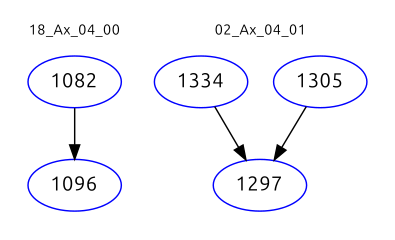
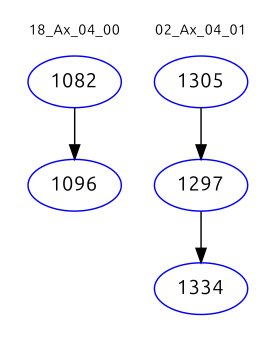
  digraph {
    fontname=Ubuntu
    node [color=blue fontname=Ubuntu]
    edge [color=black fontname=Ubuntu]
    n1 [label=1082]
    n2 [label=1096]
    n3 [label=1297]
    n4 [label=1305]
    n5 [label=1334]
    subgraph cluster_1 {
      color=white
      fontsize=10
      label="18_Ax_04_00"
      n1
      n2
    }
    subgraph cluster_2 {
      color=white
      fontsize=10
      label="02_Ax_04_01"
      n3
      n4
      n5
    }
    n1 -> n2
-   n5 -> n3
+   n3 -> n5
    n4 -> n3
  }
